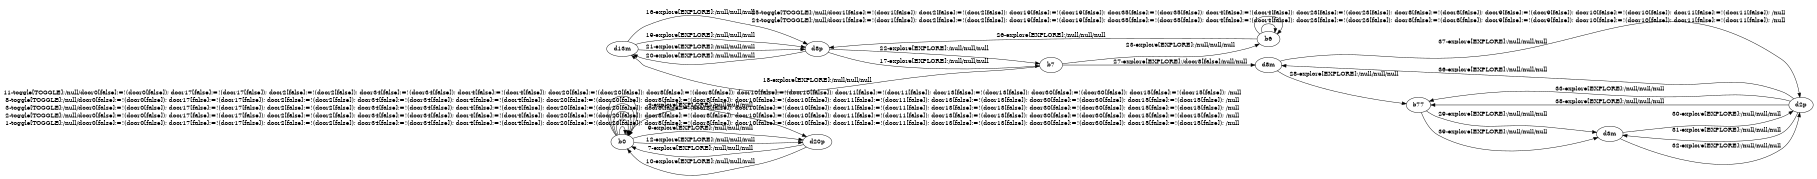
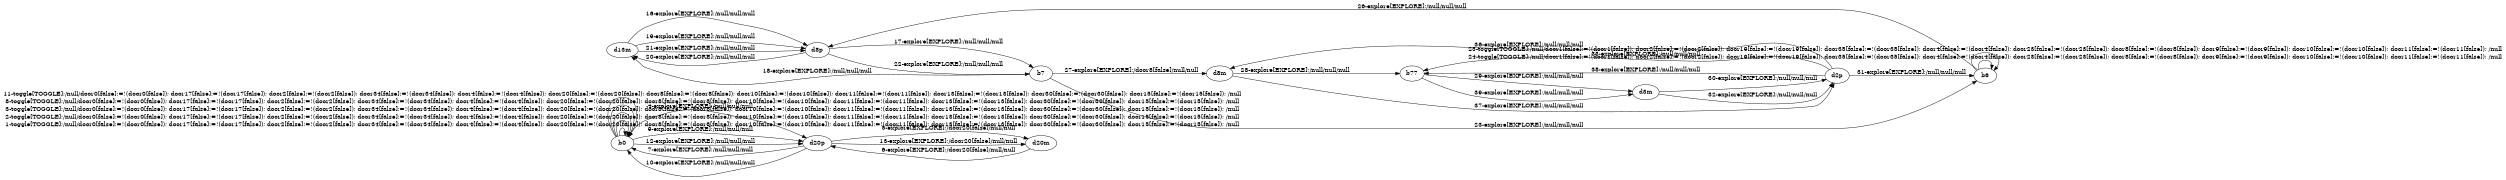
  digraph {
    rankdir=LR
    b0
    d20p
+   d20m
    d13m
    d8p
    b7
    d8m
    b6
    n9 [label=b77]
    d2p
    d3m
    b0 -> b0 [label="1-toggle[TOGGLE];/null/door0[false]:=!(door0[false]); door17[false]:=!(door17[false]); door2[false]:=!(door2[false]); door34[false]:=!(door34[false]); door4[false]:=!(door4[false]); door20[false]:=!(door20[false]); door8[false]:=!(door8[false]); door10[false]:=!(door10[false]); door11[false]:=!(door11[false]); door13[false]:=!(door13[false]); door30[false]:=!(door30[false]); door15[false]:=!(door15[false]); /null"]
    b0 -> b0 [label="2-toggle[TOGGLE];/null/door0[false]:=!(door0[false]); door17[false]:=!(door17[false]); door2[false]:=!(door2[false]); door34[false]:=!(door34[false]); door4[false]:=!(door4[false]); door20[false]:=!(door20[false]); door8[false]:=!(door8[false]); door10[false]:=!(door10[false]); door11[false]:=!(door11[false]); door13[false]:=!(door13[false]); door30[false]:=!(door30[false]); door15[false]:=!(door15[false]); /null"]
    b0 -> b0 [label="3-toggle[TOGGLE];/null/door0[false]:=!(door0[false]); door17[false]:=!(door17[false]); door2[false]:=!(door2[false]); door34[false]:=!(door34[false]); door4[false]:=!(door4[false]); door20[false]:=!(door20[false]); door8[false]:=!(door8[false]); door10[false]:=!(door10[false]); door11[false]:=!(door11[false]); door13[false]:=!(door13[false]); door30[false]:=!(door30[false]); door15[false]:=!(door15[false]); /null"]
    b0 -> b0 [label="8-toggle[TOGGLE];/null/door0[false]:=!(door0[false]); door17[false]:=!(door17[false]); door2[false]:=!(door2[false]); door34[false]:=!(door34[false]); door4[false]:=!(door4[false]); door20[false]:=!(door20[false]); door8[false]:=!(door8[false]); door10[false]:=!(door10[false]); door11[false]:=!(door11[false]); door13[false]:=!(door13[false]); door30[false]:=!(door30[false]); door15[false]:=!(door15[false]); /null"]
    b0 -> b0 [label="11-toggle[TOGGLE];/null/door0[false]:=!(door0[false]); door17[false]:=!(door17[false]); door2[false]:=!(door2[false]); door34[false]:=!(door34[false]); door4[false]:=!(door4[false]); door20[false]:=!(door20[false]); door8[false]:=!(door8[false]); door10[false]:=!(door10[false]); door11[false]:=!(door11[false]); door13[false]:=!(door13[false]); door30[false]:=!(door30[false]); door15[false]:=!(door15[false]); /null"]
    b0 -> d20p [label="4-explore[EXPLORE];/null/null/null"]
    b0 -> d20p [label="9-explore[EXPLORE];/null/null/null"]
    b0 -> d20p [label="12-explore[EXPLORE];/null/null/null"]
    d20p -> b0 [label="7-explore[EXPLORE];/null/null/null"]
    d20p -> b0 [label="10-explore[EXPLORE];/null/null/null"]
+   d20p -> d20m [label="5-explore[EXPLORE];/door20[false]/null/null"]
+   d20p -> d20m [label="13-explore[EXPLORE];/door20[false]/null/null"]
+   d20m -> d20p [label="6-explore[EXPLORE];/door20[false]/null/null"]
    d13m -> d8p [label="16-explore[EXPLORE];/null/null/null"]
    d13m -> d8p [label="19-explore[EXPLORE];/null/null/null"]
    d13m -> d8p [label="21-explore[EXPLORE];/null/null/null"]
    d8p -> d13m [label="20-explore[EXPLORE];/null/null/null"]
    d8p -> b7 [label="17-explore[EXPLORE];/null/null/null"]
    d8p -> b7 [label="22-explore[EXPLORE];/null/null/null"]
    b7 -> d13m [label="18-explore[EXPLORE];/null/null/null"]
    b7 -> d8m [label="27-explore[EXPLORE];/door8[false]/null/null"]
    b7 -> b6 [label="23-explore[EXPLORE];/null/null/null"]
    d8m -> n9 [label="28-explore[EXPLORE];/null/null/null"]
    d8m -> d2p [label="37-explore[EXPLORE];/null/null/null"]
    b6 -> d8p [label="26-explore[EXPLORE];/null/null/null"]
    b6 -> b6 [label="24-toggle[TOGGLE];/null/door1[false]:=!(door1[false]); door2[false]:=!(door2[false]); door19[false]:=!(door19[false]); door35[false]:=!(door35[false]); door4[false]:=!(door4[false]); door23[false]:=!(door23[false]); door8[false]:=!(door8[false]); door9[false]:=!(door9[false]); door10[false]:=!(door10[false]); door11[false]:=!(door11[false]); /null"]
    b6 -> b6 [label="25-toggle[TOGGLE];/null/door1[false]:=!(door1[false]); door2[false]:=!(door2[false]); door19[false]:=!(door19[false]); door35[false]:=!(door35[false]); door4[false]:=!(door4[false]); door23[false]:=!(door23[false]); door8[false]:=!(door8[false]); door9[false]:=!(door9[false]); door10[false]:=!(door10[false]); door11[false]:=!(door11[false]); /null"]
    n9 -> d3m [label="29-explore[EXPLORE];/null/null/null"]
    n9 -> d3m [label="39-explore[EXPLORE];/null/null/null"]
    d2p -> d8m [label="36-explore[EXPLORE];/null/null/null"]
    d2p -> n9 [label="33-explore[EXPLORE];/null/null/null"]
    d2p -> n9 [label="38-explore[EXPLORE];/null/null/null"]
-   d2p -> d3m [label="31-explore[EXPLORE];/null/null/null"]
+   d2p -> b6 [label="31-explore[EXPLORE];/null/null/null"]
    d3m -> d2p [label="30-explore[EXPLORE];/null/null/null"]
    d3m -> d2p [label="32-explore[EXPLORE];/null/null/null"]
  }
